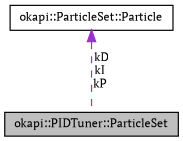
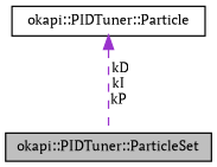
  digraph {
    fontname="PT Serif"
    node [color=black fontname="PT Serif" fontsize=10 shape=record style=filled]
    n1 [fillcolor=grey75 fontcolor=black height=0.2 label="okapi::PIDTuner::ParticleSet" width=0.4]
-   n2 [fillcolor=white height=0.2 label="okapi::ParticleSet::Particle" width=0.4]
+   n2 [fillcolor=white height=0.2 label="okapi::PIDTuner::Particle" width=0.4]
    n2 -> n1 [color=darkorchid3 dir=back fontname="PT Serif" fontsize=10 label=" kD\nkI\nkP" labelfontname=Helvetica labelfontsize=10 style=dashed]
  }
